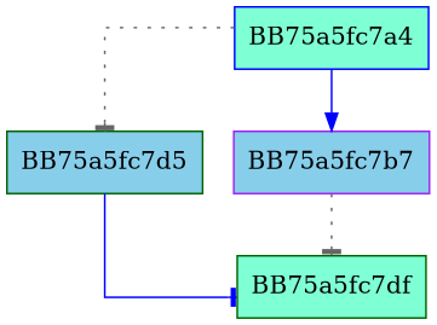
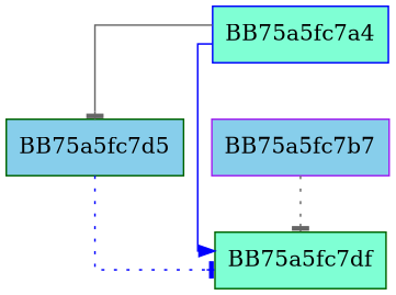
  digraph {
    splines=ortho
    node [color=darkgreen fillcolor=aquamarine shape=box style=filled]
    edge [arrowhead=tee color=gray40 style=dotted]
    BB75a5fc7a4 [color=blue]
    BB75a5fc7d5 [fillcolor=skyblue]
    BB75a5fc7b7 [color=purple fillcolor=skyblue]
    BB75a5fc7df
-   BB75a5fc7a4 -> BB75a5fc7d5
-   BB75a5fc7a4 -> BB75a5fc7b7 [arrowhead=normal color=blue style=solid]
-   BB75a5fc7d5 -> BB75a5fc7df [color=blue style=solid]
+   BB75a5fc7a4 -> BB75a5fc7d5 [style=solid]
+   BB75a5fc7a4 -> BB75a5fc7df [arrowhead=normal color=blue style=solid]
+   BB75a5fc7d5 -> BB75a5fc7df [color=blue]
    BB75a5fc7b7 -> BB75a5fc7df
  }
